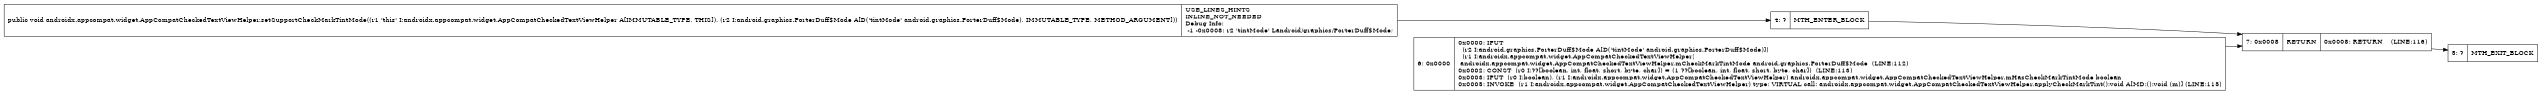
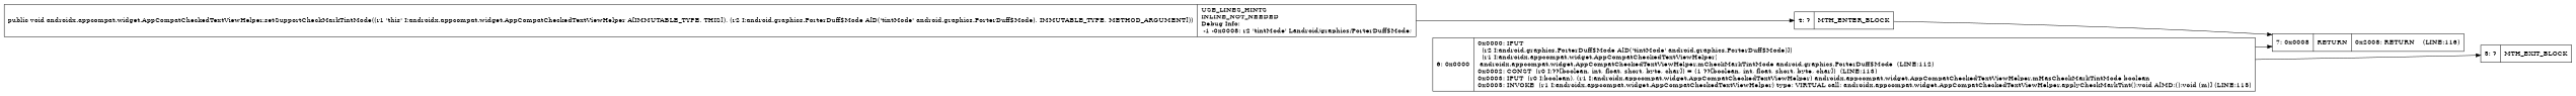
  digraph {
    rankdir=LR
    node [shape=record]
    n1 [label="{4\:\ ?|MTH_ENTER_BLOCK\l}"]
-   n2 [label="{7\:\ 0x0008|RETURN\l|0x0008: RETURN    (LINE:116)\l}"]
+   n2 [label="{7\:\ 0x0008|RETURN\l|0x2008: RETURN    (LINE:116)\l}"]
    n3 [label="{6\:\ 0x0000|0x0000: IPUT  \l  (r2 I:android.graphics.PorterDuff$Mode A[D('tintMode' android.graphics.PorterDuff$Mode)])\l  (r1 I:androidx.appcompat.widget.AppCompatCheckedTextViewHelper)\l androidx.appcompat.widget.AppCompatCheckedTextViewHelper.mCheckMarkTintMode android.graphics.PorterDuff$Mode  (LINE:112)\l0x0002: CONST  (r0 I:??[boolean, int, float, short, byte, char]) = (1 ??[boolean, int, float, short, byte, char])  (LINE:113)\l0x0003: IPUT  (r0 I:boolean), (r1 I:androidx.appcompat.widget.AppCompatCheckedTextViewHelper) androidx.appcompat.widget.AppCompatCheckedTextViewHelper.mHasCheckMarkTintMode boolean \l0x0005: INVOKE  (r1 I:androidx.appcompat.widget.AppCompatCheckedTextViewHelper) type: VIRTUAL call: androidx.appcompat.widget.AppCompatCheckedTextViewHelper.applyCheckMarkTint():void A[MD:():void (m)] (LINE:115)\l}"]
    n4 [label="{5\:\ ?|MTH_EXIT_BLOCK\l}"]
    n5 [label="{public void androidx.appcompat.widget.AppCompatCheckedTextViewHelper.setSupportCheckMarkTintMode((r1 'this' I:androidx.appcompat.widget.AppCompatCheckedTextViewHelper A[IMMUTABLE_TYPE, THIS]), (r2 I:android.graphics.PorterDuff$Mode A[D('tintMode' android.graphics.PorterDuff$Mode), IMMUTABLE_TYPE, METHOD_ARGUMENT]))  | USE_LINES_HINTS\lINLINE_NOT_NEEDED\lDebug Info:\l  \-1 \-0x0008: r2 'tintMode' Landroid\/graphics\/PorterDuff$Mode;\l}"]
    n1 -> n2
-   n2 -> n4
+   n3 -> n4
    n3 -> n2
    n5 -> n1
  }
